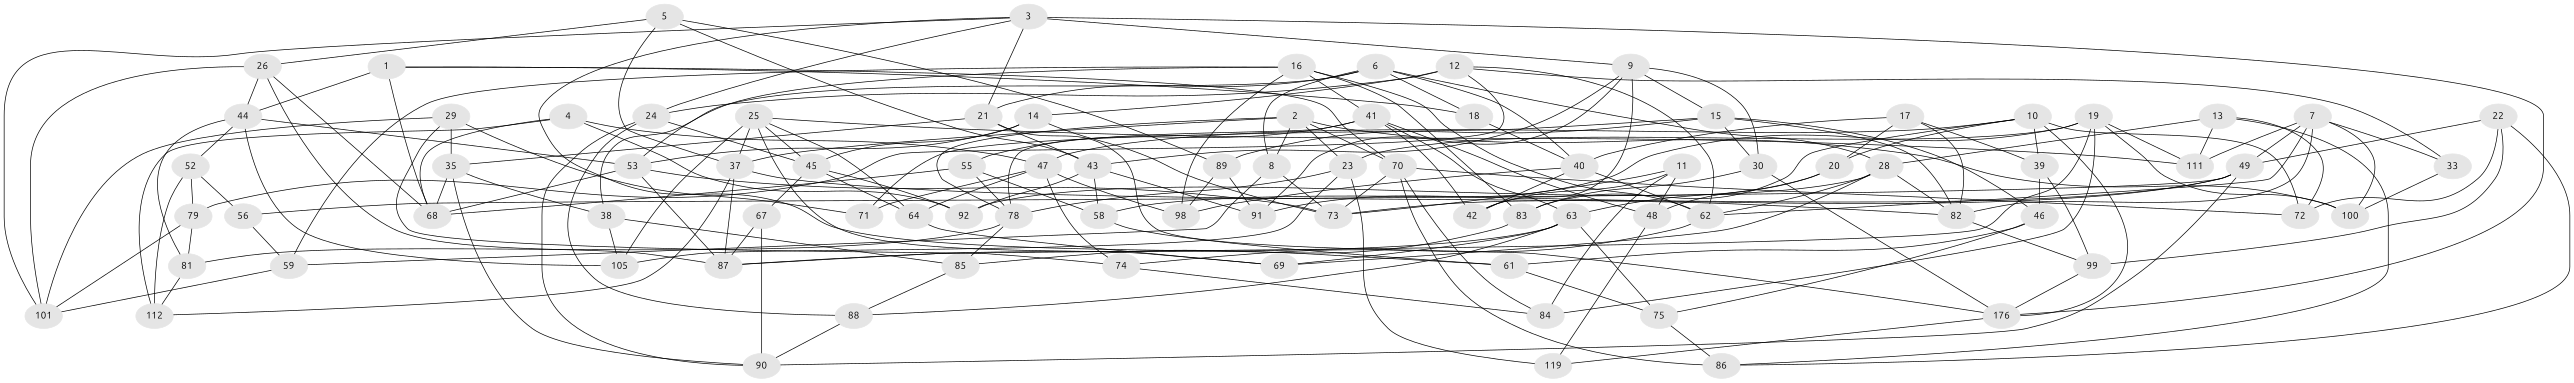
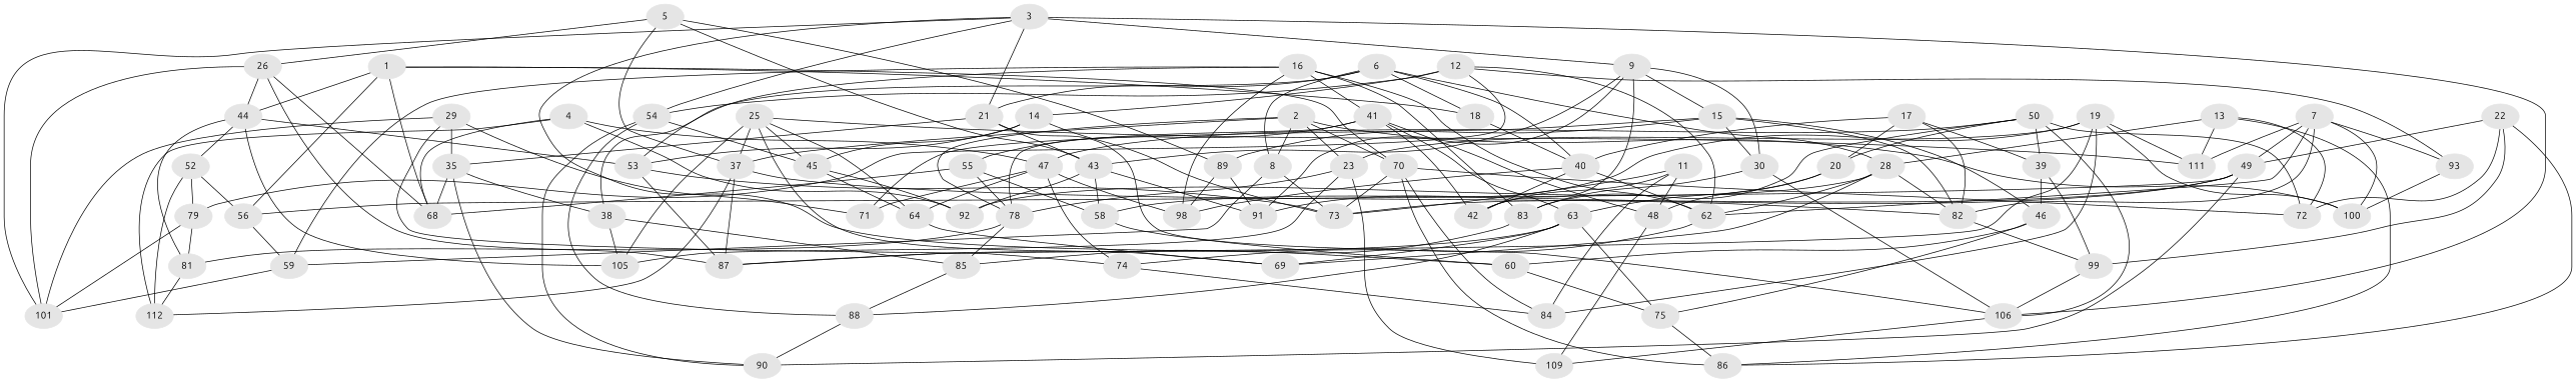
  graph {
    fontname=Ubuntu
    node [color=gray90 fontname=Ubuntu style=filled]
    edge [fontname=Ubuntu]
    1 [super="+87"]
    18
    44 [super="+77"]
    56
    68 [super="+93"]
    70 [super="+124"]
    40 [super="+107"]
    53 [super="+108"]
    105
    52
    81
    59
    73 [super="+97"]
    72
    84
    86
    2 [super="+95"]
    8
    23 [super="+27"]
    37 [super="+50"]
    78 [super="+122"]
    100
-   109 [label=119]
+   109
    112
    82 [super="+121"]
    n26 [label=87 super="+94"]
    85
    3 [super="+76"]
    9 [super="+32"]
    21 [super="+103"]
-   24 [super="+34"]
-   60 [label=61]
+   24 [super="+34" label=54]
+   60
    101 [super="+117"]
-   106 [super="+114" label=176]
+   106 [super="+114"]
    43 [super="+104"]
    15 [super="+30"]
    n37 [label=30]
    42
    91
    35 [super="+119"]
    45 [super="+116"]
    88
    90 [super="+120"]
    75
    47 [super="+102"]
    71
    98
    64
    74
    4
    92
    26 [super="+65"]
    5
    89
    58
    6 [super="+51"]
    28 [super="+123"]
    38
    62 [super="+118"]
    69
    7 [super="+96"]
-   33
+   33 [label=93]
    49 [super="+115"]
    111
    99
    46
    83
-   10 [super="+61"]
+   10 [super="+61" label=50]
    20
    39
    48
    63 [super="+110"]
    11
    12 [super="+113"]
    14
    79
    13
-   67
    16 [super="+31"]
    41 [super="+57"]
    55
    17
    19 [super="+66"]
    22
    25 [super="+54"]
    29
    1 -- 18
    1 -- 44
+   1 -- 56
    1 -- 68
    1 -- 70
    18 -- 40
    44 -- 53
    44 -- 105
    44 -- 52
    44 -- 81
    56 -- 59
    70 -- 73
    70 -- 72
    70 -- 84
    70 -- 86
    40 -- 42
    40 -- 98
    40 -- 62
-   53 -- 68
    53 -- 73
    53 -- n26
    52 -- 56
    52 -- 112
    52 -- 79
    81 -- 112
    59 -- 101
    2 -- 70
    2 -- 8
    2 -- 23
    2 -- 37
    2 -- 78
    2 -- 100
    8 -- 59
    8 -- 73
    23 -- 105
    23 -- 78
    23 -- 109 [weight=2]
    37 -- 112
    37 -- 82
    37 -- n26
    78 -- 81
    78 -- 85
    82 -- 99
    85 -- 88
    3 -- 9
    3 -- 21
    3 -- 24
    3 -- 60
    3 -- 101
    3 -- 106
    9 -- 43
    9 -- 15
    9 -- n37
    9 -- 42
    9 -- 91
    21 -- 106
    21 -- 43
    21 -- 35 [weight=2]
    24 -- 45
    24 -- 88
    24 -- 90
    60 -- 75
    106 -- 109
    43 -- 91
    43 -- 92
    43 -- 58
    15 -- 82
    15 -- n37
    15 -- 71
    15 -- 89
    15 -- 46
    n37 -- 106
    n37 -- 83
    35 -- 68
    35 -- 90
    35 -- 38
    45 -- 64
    45 -- 92
-   45 -- 67
    88 -- 90
    75 -- 86
    47 -- 71
    47 -- 98
    47 -- 64
    47 -- 74
    64 -- 69
    74 -- 84
    4 -- 68
    4 -- 112
    4 -- 47
    4 -- 92
    26 -- 44
    26 -- 68
    26 -- n26
    26 -- 101 [weight=2]
    5 -- 37
    5 -- 43
    5 -- 26
    5 -- 89
    89 -- 91
    89 -- 98
    58 -- 60
    6 -- 18
    6 -- 40
    6 -- 8
    6 -- 21
    6 -- 28
    6 -- 38
    28 -- 82
    28 -- 92
    28 -- 62
    28 -- 69
    38 -- 105
    38 -- 85
    62 -- 74
    7 -- 100
    7 -- 82
    7 -- 62
    7 -- 33
    7 -- 49
    7 -- 111
    33 -- 100
    49 -- 56
    49 -- 73
    49 -- 90
    49 -- 58
    99 -- 106
    46 -- 60
    46 -- 75
    83 -- 85
    10 -- 72
    10 -- 106
    10 -- 47
    10 -- 83
    10 -- 20
    10 -- 39
    20 -- 48
    20 -- 63
    39 -- 99
    39 -- 46
    48 -- 109
    63 -- n26
    63 -- 88
    63 -- 75
    63 -- 69
    11 -- 73
    11 -- 84
    11 -- 42
    11 -- 48
    12 -- 24 [weight=2]
    12 -- 62
    12 -- 33
    12 -- 14
    12 -- 79
    14 -- 53
    14 -- 73
    14 -- 45
    79 -- 81
    79 -- 101
    13 -- 72
    13 -- 86
    13 -- 28
    13 -- 111
-   67 -- n26
-   67 -- 90 [weight=2]
    16 -- 53
    16 -- 59
    16 -- 98
    16 -- 62
    16 -- 83
    16 -- 41
    41 -- 78
    41 -- 42
    41 -- 48
    41 -- 63
    41 -- 55
    55 -- 68
    55 -- 78
    55 -- 58
    17 -- 40
    17 -- 82
    17 -- 20
    17 -- 39
    19 -- 84
    19 -- 23
    19 -- 100
    19 -- n26
    19 -- 91
    19 -- 111
    22 -- 72
    22 -- 86
    22 -- 49
    22 -- 99
    25 -- 105
    25 -- 37
    25 -- 45
    25 -- 64
    25 -- 69
    25 -- 111
    29 -- 101
    29 -- 35
    29 -- 71
    29 -- 74
  }
